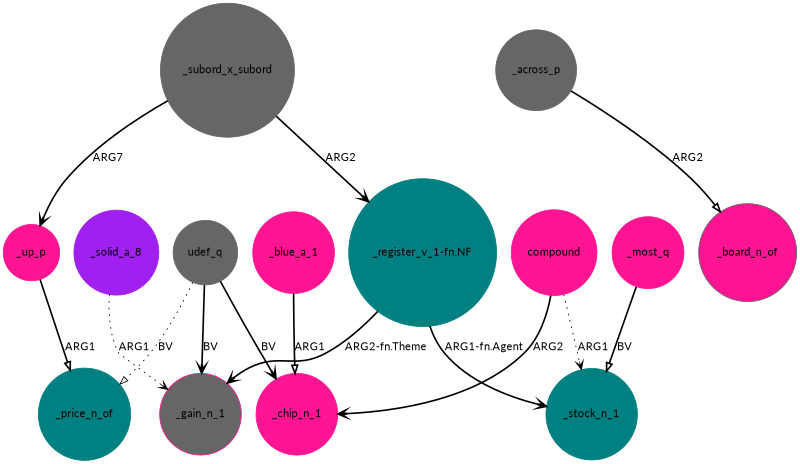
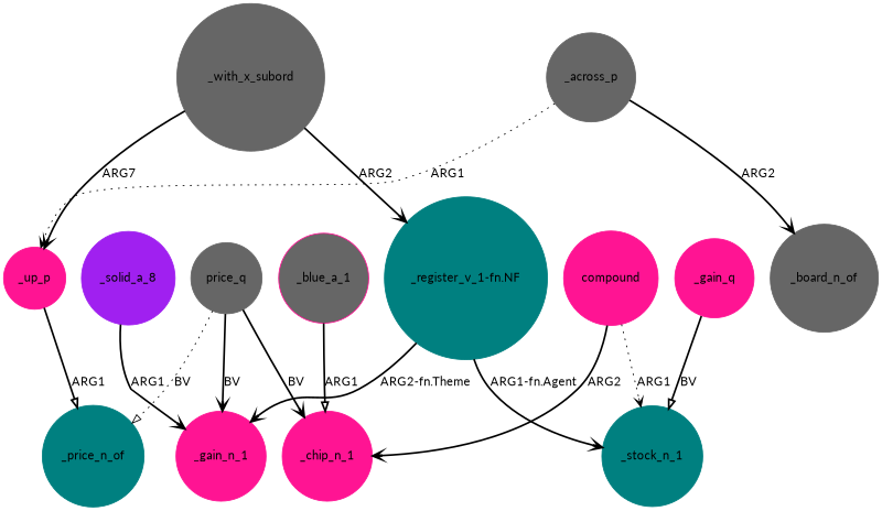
  digraph {
    fontname=Lato
    node [color=deeppink fontname=Lato shape=circle style=filled]
    edge [arrowhead=vee fontname=Lato style=bold]
-   _with_x_subord [color=gray40 label=_subord_x_subord]
+   _with_x_subord [color=gray40]
    _up_p
    "_register_v_1-fn.NF" [color=teal]
    _price_n_of [color=teal]
-   _gain_n_1 [fillcolor=gray40]
+   _gain_n_1
    _stock_n_1 [color=teal]
-   udef_q [color=gray40]
+   udef_q [color=gray40 label=price_q]
    _chip_n_1
    compound
-   _most_q
+   _most_q [label=_gain_q]
    n11 [color=purple label=_solid_a_8]
-   _board_n_of [color=gray40 fillcolor=deeppink]
+   _board_n_of [color=gray40]
    _across_p [color=gray40]
-   _blue_a_1
+   _blue_a_1 [fillcolor=gray40]
    _with_x_subord -> _up_p [label=ARG7]
    _with_x_subord -> "_register_v_1-fn.NF" [label=ARG2]
    _up_p -> _price_n_of [arrowhead=onormal label=ARG1]
    "_register_v_1-fn.NF" -> _gain_n_1 [label="ARG2-fn.Theme"]
    "_register_v_1-fn.NF" -> _stock_n_1 [label="ARG1-fn.Agent"]
    udef_q -> _price_n_of [arrowhead=onormal label=BV style=dotted]
    udef_q -> _gain_n_1 [label=BV]
    udef_q -> _chip_n_1 [label=BV]
    compound -> _stock_n_1 [label=ARG1 style=dotted]
    compound -> _chip_n_1 [label=ARG2]
    _most_q -> _stock_n_1 [arrowhead=onormal label=BV]
-   n11 -> _gain_n_1 [label=ARG1 style=dotted]
-   _across_p -> _board_n_of [arrowhead=onormal label=ARG2]
+   n11 -> _gain_n_1 [label=ARG1]
+   _across_p -> _up_p [label=ARG1 style=dotted]
+   _across_p -> _board_n_of [label=ARG2]
    _blue_a_1 -> _chip_n_1 [arrowhead=onormal label=ARG1]
  }
